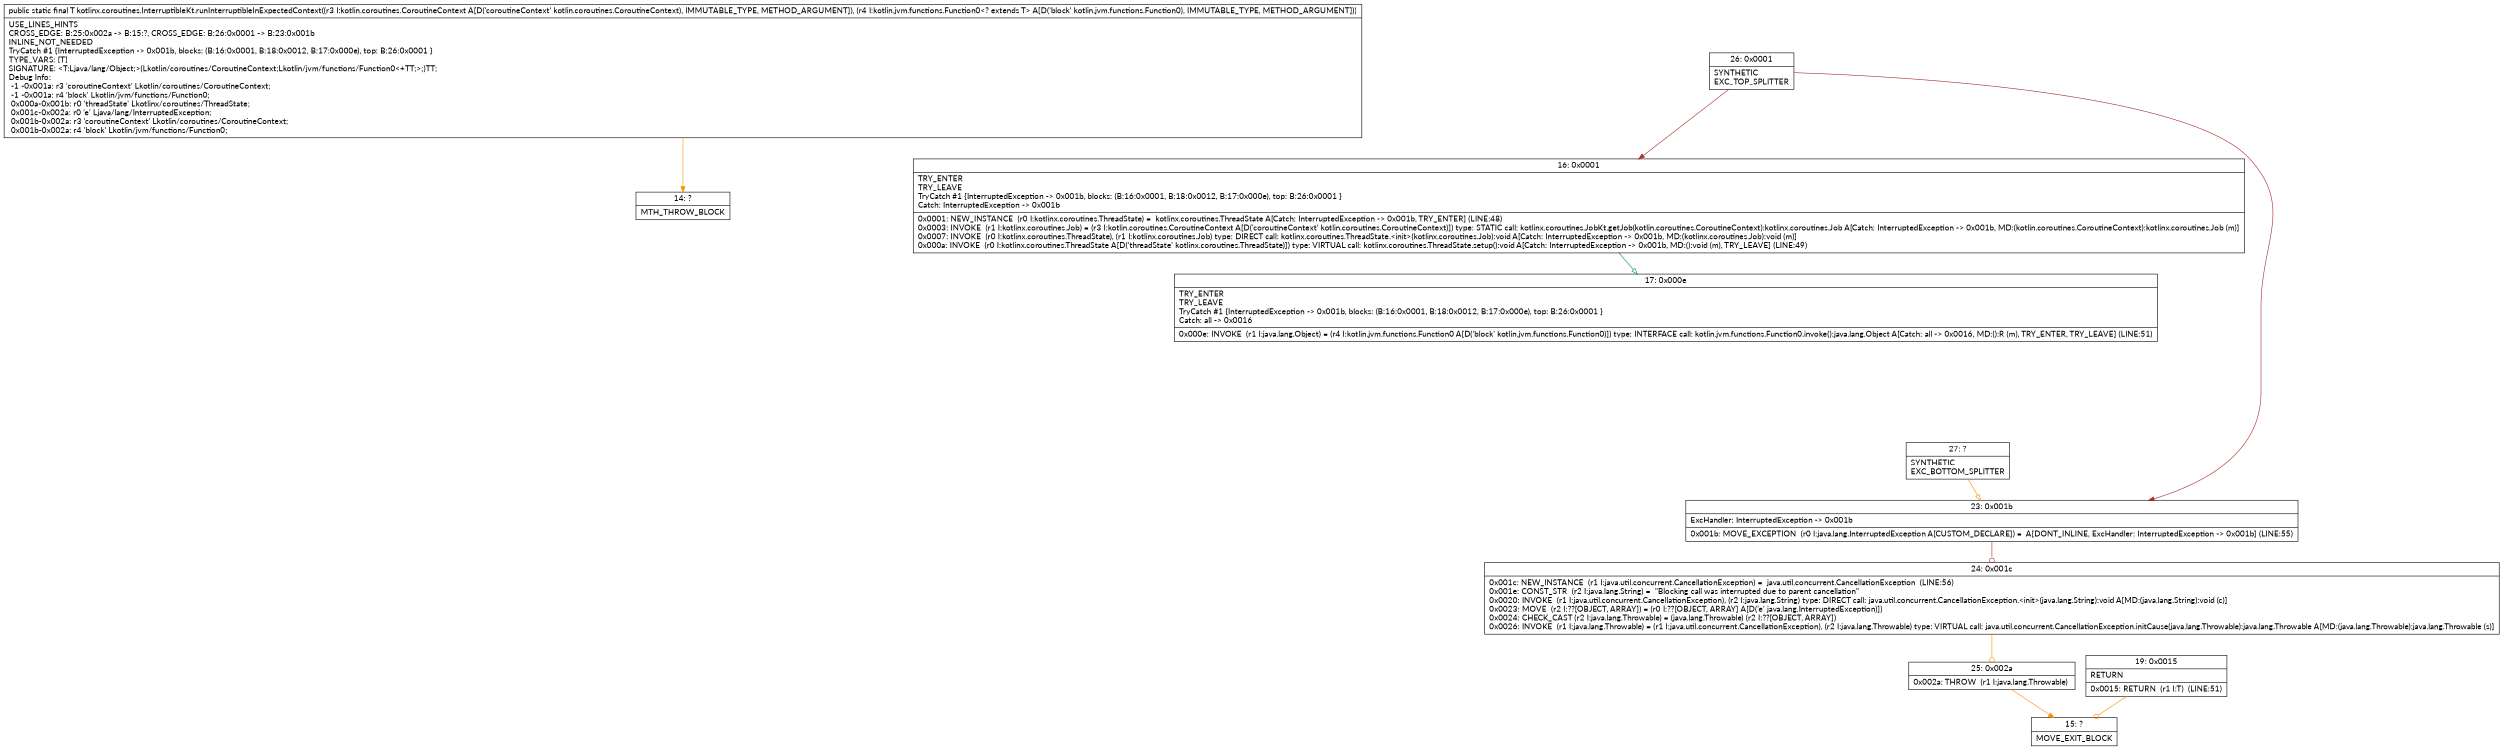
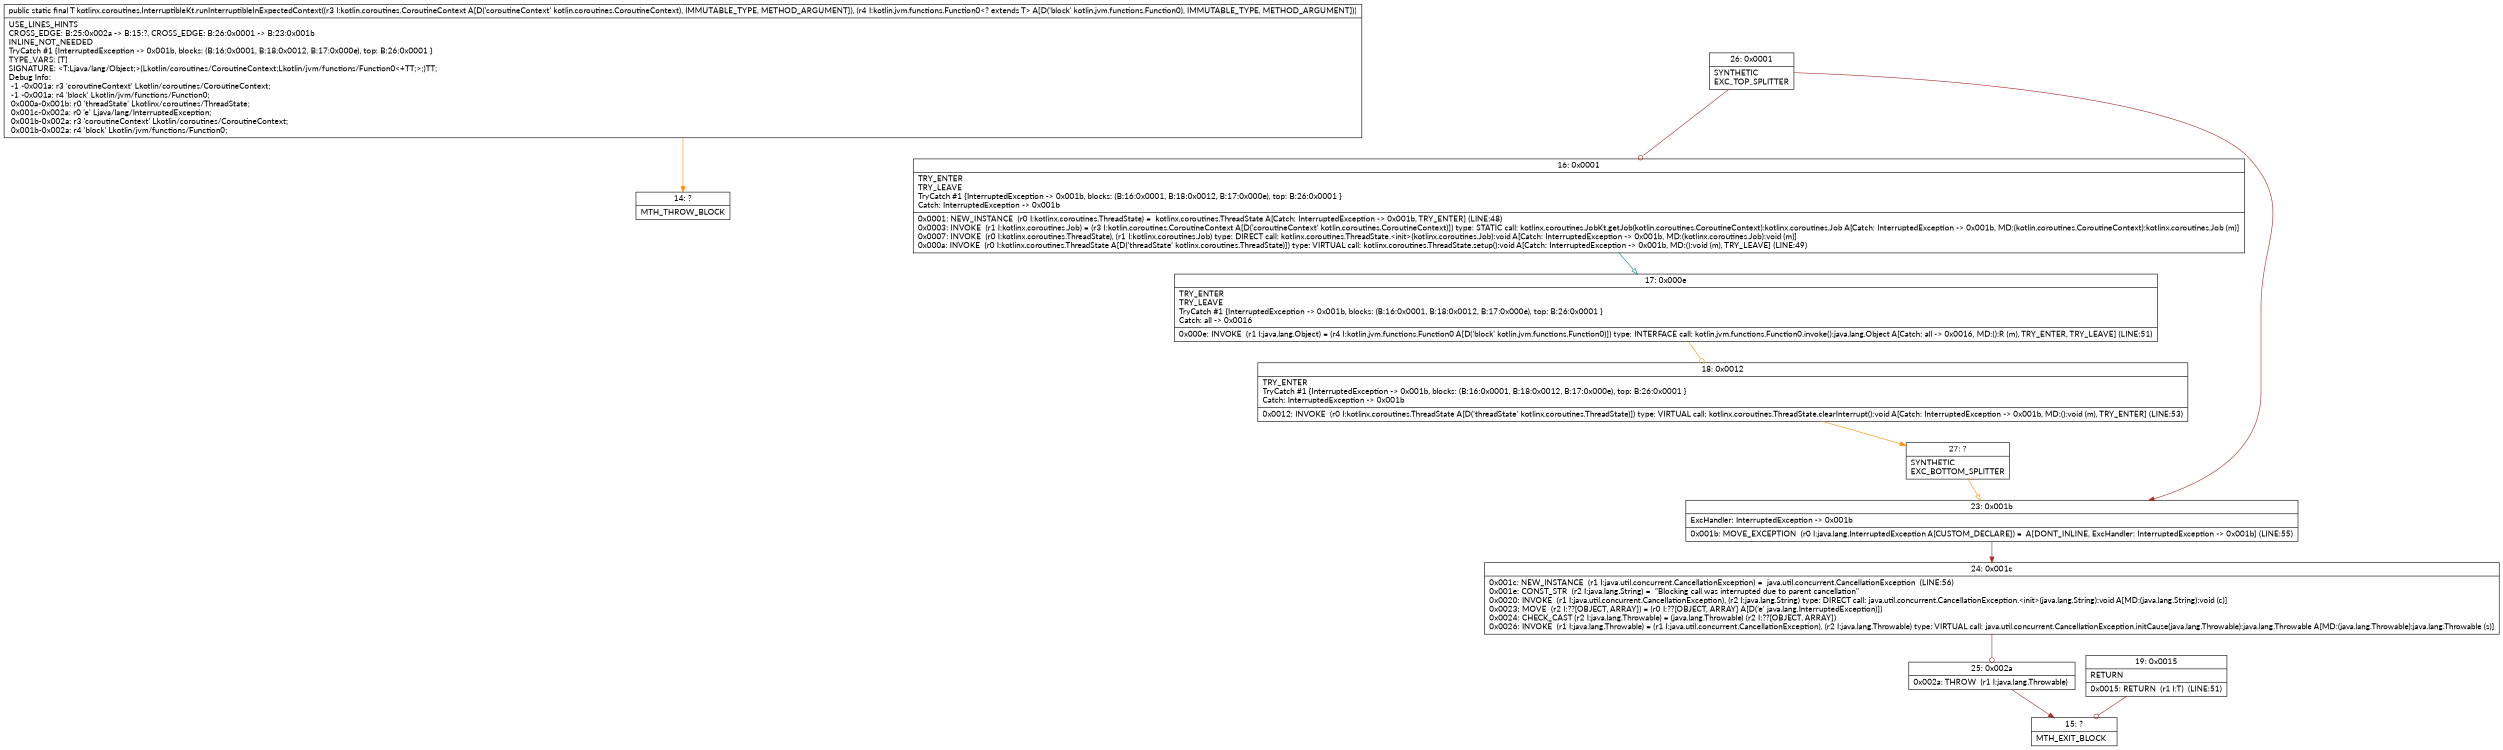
  digraph {
    fontname=Lato
    node [fontname=Lato shape=record]
    edge [arrowhead=normal color=brown fontname=Lato]
    n1 [label="{14\:\ ?|MTH_THROW_BLOCK\l}"]
    n2 [label="{26\:\ 0x0001|SYNTHETIC\lEXC_TOP_SPLITTER\l}"]
    n3 [label="{16\:\ 0x0001|TRY_ENTER\lTRY_LEAVE\lTryCatch #1 \{InterruptedException \-\> 0x001b, blocks: (B:16:0x0001, B:18:0x0012, B:17:0x000e), top: B:26:0x0001 \}\lCatch: InterruptedException \-\> 0x001b\l|0x0001: NEW_INSTANCE  (r0 I:kotlinx.coroutines.ThreadState) =  kotlinx.coroutines.ThreadState A[Catch: InterruptedException \-\> 0x001b, TRY_ENTER] (LINE:48)\l0x0003: INVOKE  (r1 I:kotlinx.coroutines.Job) = (r3 I:kotlin.coroutines.CoroutineContext A[D('coroutineContext' kotlin.coroutines.CoroutineContext)]) type: STATIC call: kotlinx.coroutines.JobKt.getJob(kotlin.coroutines.CoroutineContext):kotlinx.coroutines.Job A[Catch: InterruptedException \-\> 0x001b, MD:(kotlin.coroutines.CoroutineContext):kotlinx.coroutines.Job (m)]\l0x0007: INVOKE  (r0 I:kotlinx.coroutines.ThreadState), (r1 I:kotlinx.coroutines.Job) type: DIRECT call: kotlinx.coroutines.ThreadState.\<init\>(kotlinx.coroutines.Job):void A[Catch: InterruptedException \-\> 0x001b, MD:(kotlinx.coroutines.Job):void (m)]\l0x000a: INVOKE  (r0 I:kotlinx.coroutines.ThreadState A[D('threadState' kotlinx.coroutines.ThreadState)]) type: VIRTUAL call: kotlinx.coroutines.ThreadState.setup():void A[Catch: InterruptedException \-\> 0x001b, MD:():void (m), TRY_LEAVE] (LINE:49)\l}"]
    n4 [label="{23\:\ 0x001b|ExcHandler: InterruptedException \-\> 0x001b\l|0x001b: MOVE_EXCEPTION  (r0 I:java.lang.InterruptedException A[CUSTOM_DECLARE]) =  A[DONT_INLINE, ExcHandler: InterruptedException \-\> 0x001b] (LINE:55)\l}"]
    n5 [label="{17\:\ 0x000e|TRY_ENTER\lTRY_LEAVE\lTryCatch #1 \{InterruptedException \-\> 0x001b, blocks: (B:16:0x0001, B:18:0x0012, B:17:0x000e), top: B:26:0x0001 \}\lCatch: all \-\> 0x0016\l|0x000e: INVOKE  (r1 I:java.lang.Object) = (r4 I:kotlin.jvm.functions.Function0 A[D('block' kotlin.jvm.functions.Function0)]) type: INTERFACE call: kotlin.jvm.functions.Function0.invoke():java.lang.Object A[Catch: all \-\> 0x0016, MD:():R (m), TRY_ENTER, TRY_LEAVE] (LINE:51)\l}"]
    n6 [label="{24\:\ 0x001c|0x001c: NEW_INSTANCE  (r1 I:java.util.concurrent.CancellationException) =  java.util.concurrent.CancellationException  (LINE:56)\l0x001e: CONST_STR  (r2 I:java.lang.String) =  \"Blocking call was interrupted due to parent cancellation\" \l0x0020: INVOKE  (r1 I:java.util.concurrent.CancellationException), (r2 I:java.lang.String) type: DIRECT call: java.util.concurrent.CancellationException.\<init\>(java.lang.String):void A[MD:(java.lang.String):void (c)]\l0x0023: MOVE  (r2 I:??[OBJECT, ARRAY]) = (r0 I:??[OBJECT, ARRAY] A[D('e' java.lang.InterruptedException)]) \l0x0024: CHECK_CAST (r2 I:java.lang.Throwable) = (java.lang.Throwable) (r2 I:??[OBJECT, ARRAY]) \l0x0026: INVOKE  (r1 I:java.lang.Throwable) = (r1 I:java.util.concurrent.CancellationException), (r2 I:java.lang.Throwable) type: VIRTUAL call: java.util.concurrent.CancellationException.initCause(java.lang.Throwable):java.lang.Throwable A[MD:(java.lang.Throwable):java.lang.Throwable (s)]\l}"]
+   n7 [label="{18\:\ 0x0012|TRY_ENTER\lTryCatch #1 \{InterruptedException \-\> 0x001b, blocks: (B:16:0x0001, B:18:0x0012, B:17:0x000e), top: B:26:0x0001 \}\lCatch: InterruptedException \-\> 0x001b\l|0x0012: INVOKE  (r0 I:kotlinx.coroutines.ThreadState A[D('threadState' kotlinx.coroutines.ThreadState)]) type: VIRTUAL call: kotlinx.coroutines.ThreadState.clearInterrupt():void A[Catch: InterruptedException \-\> 0x001b, MD:():void (m), TRY_ENTER] (LINE:53)\l}"]
    n8 [label="{27\:\ ?|SYNTHETIC\lEXC_BOTTOM_SPLITTER\l}"]
    n9 [label="{19\:\ 0x0015|RETURN\l|0x0015: RETURN  (r1 I:T)  (LINE:51)\l}"]
-   n10 [label="{15\:\ ?|MOVE_EXIT_BLOCK\l}"]
+   n10 [label="{15\:\ ?|MTH_EXIT_BLOCK\l}"]
    n11 [label="{25\:\ 0x002a|0x002a: THROW  (r1 I:java.lang.Throwable) \l}"]
    n12 [label="{public static final T kotlinx.coroutines.InterruptibleKt.runInterruptibleInExpectedContext((r3 I:kotlin.coroutines.CoroutineContext A[D('coroutineContext' kotlin.coroutines.CoroutineContext), IMMUTABLE_TYPE, METHOD_ARGUMENT]), (r4 I:kotlin.jvm.functions.Function0\<? extends T\> A[D('block' kotlin.jvm.functions.Function0), IMMUTABLE_TYPE, METHOD_ARGUMENT]))  | USE_LINES_HINTS\lCROSS_EDGE: B:25:0x002a \-\> B:15:?, CROSS_EDGE: B:26:0x0001 \-\> B:23:0x001b\lINLINE_NOT_NEEDED\lTryCatch #1 \{InterruptedException \-\> 0x001b, blocks: (B:16:0x0001, B:18:0x0012, B:17:0x000e), top: B:26:0x0001 \}\lTYPE_VARS: [T]\lSIGNATURE: \<T:Ljava\/lang\/Object;\>(Lkotlin\/coroutines\/CoroutineContext;Lkotlin\/jvm\/functions\/Function0\<+TT;\>;)TT;\lDebug Info:\l  \-1 \-0x001a: r3 'coroutineContext' Lkotlin\/coroutines\/CoroutineContext;\l  \-1 \-0x001a: r4 'block' Lkotlin\/jvm\/functions\/Function0;\l  0x000a\-0x001b: r0 'threadState' Lkotlinx\/coroutines\/ThreadState;\l  0x001c\-0x002a: r0 'e' Ljava\/lang\/InterruptedException;\l  0x001b\-0x002a: r3 'coroutineContext' Lkotlin\/coroutines\/CoroutineContext;\l  0x001b\-0x002a: r4 'block' Lkotlin\/jvm\/functions\/Function0;\l}"]
-   n2 -> n3
+   n2 -> n3 [arrowhead=odot]
    n2 -> n4
    n3 -> n5 [arrowhead=onormal color=teal]
-   n4 -> n6 [arrowhead=odot]
-   n6 -> n11 [arrowhead=odot color=darkorange]
+   n4 -> n6
+   n5 -> n7 [arrowhead=odot color=darkorange]
+   n6 -> n11 [arrowhead=odot]
+   n7 -> n8 [color=darkorange]
    n8 -> n4 [arrowhead=onormal color=darkorange]
-   n9 -> n10 [arrowhead=odot color=darkorange]
-   n11 -> n10 [color=darkorange]
+   n9 -> n10 [arrowhead=odot]
+   n11 -> n10
    n12 -> n1 [color=darkorange]
  }
